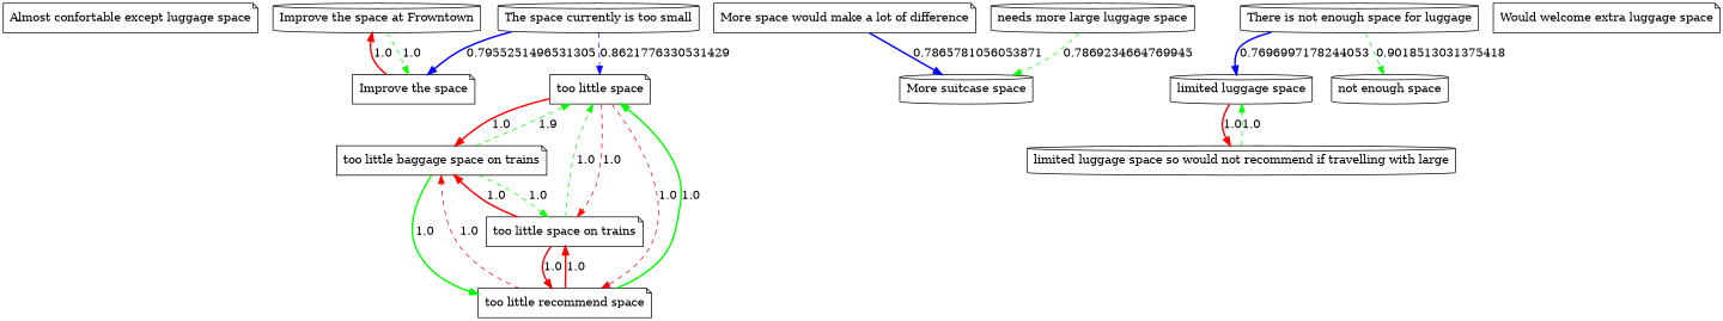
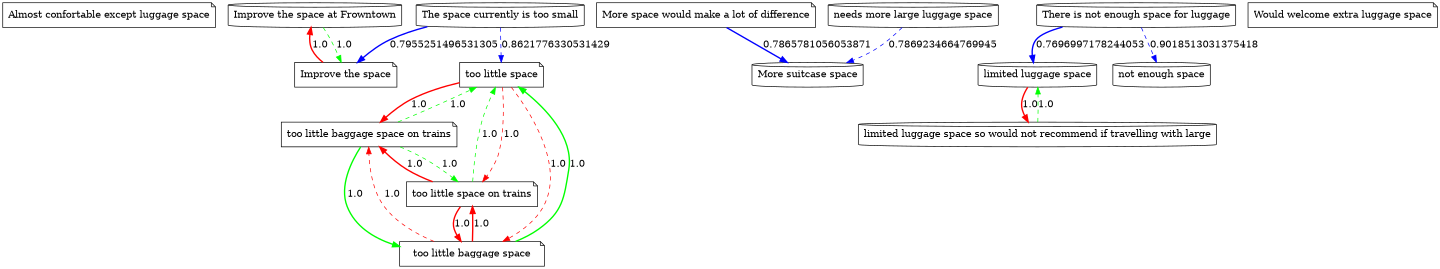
  digraph {
    node [shape=note]
    edge [color=red style=dashed]
    "Almost confortable except luggage space"
    "Improve the space at Frowntown" [shape=cylinder]
    "Improve the space"
    "More suitcase space" [shape=cylinder]
    "More space would make a lot of difference"
    "The space currently is too small" [shape=cylinder]
    "too little space"
    "too little baggage space on trains"
-   "too little baggage space" [label="too little recommend space"]
+   "too little baggage space"
    "too little space on trains"
    "There is not enough space for luggage" [shape=cylinder]
    "limited luggage space" [shape=cylinder]
    "not enough space" [shape=cylinder]
    "limited luggage space so would not recommend if travelling with large" [shape=cylinder]
    "Would welcome extra luggage space"
    "needs more large luggage space" [shape=cylinder]
    "Improve the space at Frowntown" -> "Improve the space" [color=green label=1.0]
    "Improve the space" -> "Improve the space at Frowntown" [label=1.0 style=bold]
    "More space would make a lot of difference" -> "More suitcase space" [color=blue label=0.7865781056053871 style=bold]
    "The space currently is too small" -> "Improve the space" [color=blue label=0.7955251496531305 style=bold]
    "The space currently is too small" -> "too little space" [color=blue label=0.8621776330531429]
    "too little space" -> "too little baggage space on trains" [label=1.0 style=bold]
    "too little space" -> "too little baggage space" [label=1.0]
    "too little space" -> "too little space on trains" [label=1.0]
-   "too little baggage space on trains" -> "too little space" [color=green label=1.9]
+   "too little baggage space on trains" -> "too little space" [color=green label=1.0]
    "too little baggage space on trains" -> "too little baggage space" [color=green label=1.0 style=bold]
    "too little baggage space on trains" -> "too little space on trains" [color=green label=1.0]
    "too little baggage space" -> "too little space" [color=green label=1.0 style=bold]
    "too little baggage space" -> "too little baggage space on trains" [label=1.0]
    "too little baggage space" -> "too little space on trains" [label=1.0 style=bold]
    "too little space on trains" -> "too little space" [color=green label=1.0]
    "too little space on trains" -> "too little baggage space on trains" [label=1.0 style=bold]
    "too little space on trains" -> "too little baggage space" [label=1.0 style=bold]
    "There is not enough space for luggage" -> "limited luggage space" [color=blue label=0.7696997178244053 style=bold]
-   "There is not enough space for luggage" -> "not enough space" [color=green label=0.9018513031375418]
+   "There is not enough space for luggage" -> "not enough space" [color=blue label=0.9018513031375418]
    "limited luggage space" -> "limited luggage space so would not recommend if travelling with large" [label=1.0 style=bold]
    "limited luggage space so would not recommend if travelling with large" -> "limited luggage space" [color=green label=1.0]
-   "needs more large luggage space" -> "More suitcase space" [color=green label=0.7869234664769945]
+   "needs more large luggage space" -> "More suitcase space" [color=blue label=0.7869234664769945]
  }
